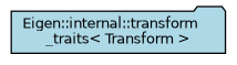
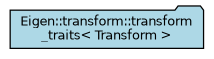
  digraph {
    rankdir=LR
-   n1 [color=black fillcolor=lightblue fontname=Helvetica fontsize=10 height=0.2 label="Eigen::internal::transform\l_traits\< Transform \>" shape=folder style=filled width=0.4]
+   n1 [color=black fillcolor=lightblue fontname=Helvetica fontsize=10 height=0.2 label="Eigen::transform::transform\l_traits\< Transform \>" shape=folder style=filled width=0.4]
  }
